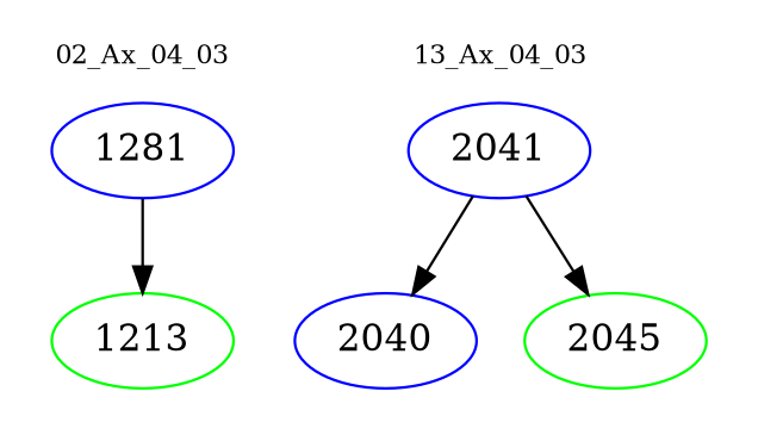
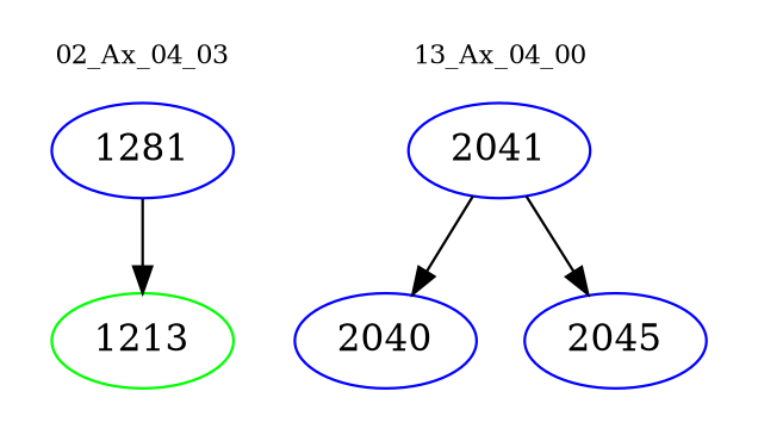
  digraph {
    fontname="DejaVu Serif"
    node [color=blue fontname="DejaVu Serif"]
    edge [color=black fontname="DejaVu Serif"]
    n1 [label=1281]
    n2 [color=green label=1213]
    n3 [label=2041]
    n4 [label=2040]
-   n5 [color=green label=2045]
+   n5 [label=2045]
    subgraph cluster_1 {
      color=white
      fontsize=10
      label="02_Ax_04_03"
      n1
      n2
    }
    subgraph cluster_2 {
      color=white
      fontsize=10
-     label="13_Ax_04_03"
+     label="13_Ax_04_00"
      n3
      n4
      n5
    }
    n1 -> n2
    n3 -> n4
    n3 -> n5
  }
